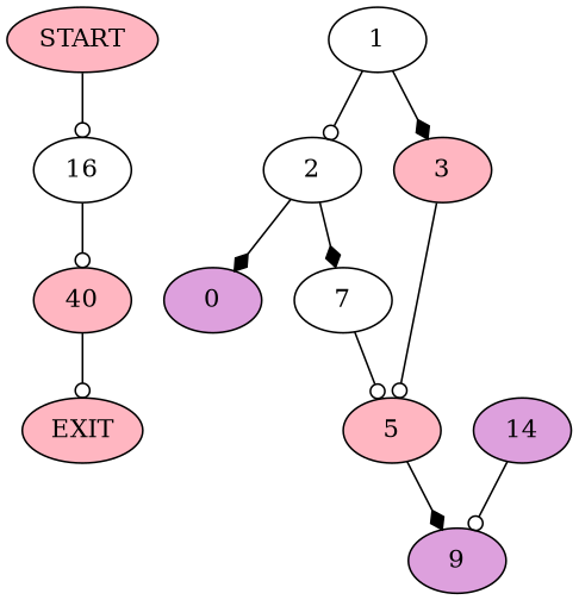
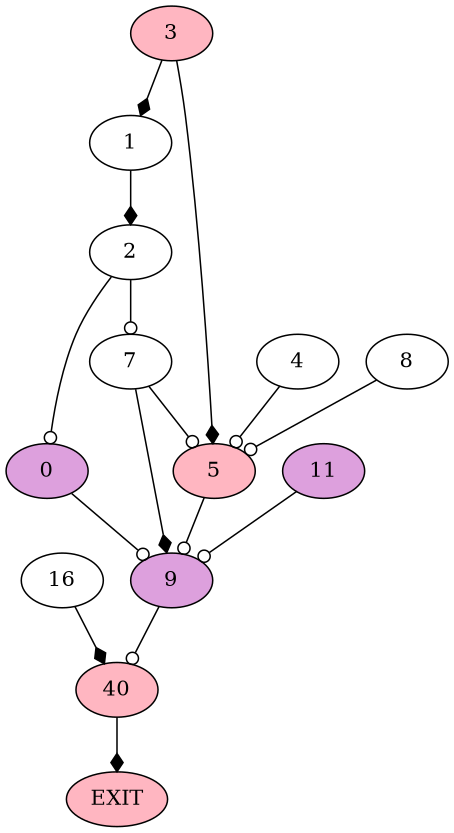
  digraph {
    node [fillcolor=white style=filled]
    edge [arrowhead=odot]
-   n1 [fillcolor=lightpink label=START]
    n2 [label=16]
    1
    2
    3 [fillcolor=lightpink]
    n6 [fillcolor=lightpink label=40]
    n7 [fillcolor=lightpink label=EXIT]
    n8 [fillcolor=plum label=0]
    7
    5 [fillcolor=lightpink]
    9 [fillcolor=plum]
-   11 [fillcolor=plum label=14]
-   n1 -> n2
-   n2 -> n6
-   1 -> 2
-   1 -> 3 [arrowhead=diamond]
-   2 -> n8 [arrowhead=diamond]
-   2 -> 7 [arrowhead=diamond]
-   3 -> 5
-   n6 -> n7
+   4
+   8
+   11 [fillcolor=plum]
+   n2 -> n6 [arrowhead=diamond]
+   1 -> 2 [arrowhead=diamond]
+   3 -> 1 [arrowhead=diamond]
+   2 -> n8
+   2 -> 7
+   3 -> 5 [arrowhead=diamond]
+   n6 -> n7 [arrowhead=diamond]
+   n8 -> 9
    7 -> 5
-   5 -> 9 [arrowhead=diamond]
+   7 -> 9 [arrowhead=diamond]
+   5 -> 9
+   9 -> n6
+   4 -> 5
+   8 -> 5
    11 -> 9
  }
